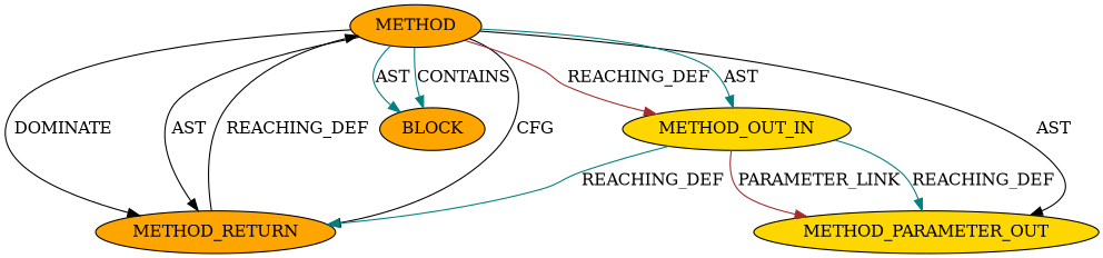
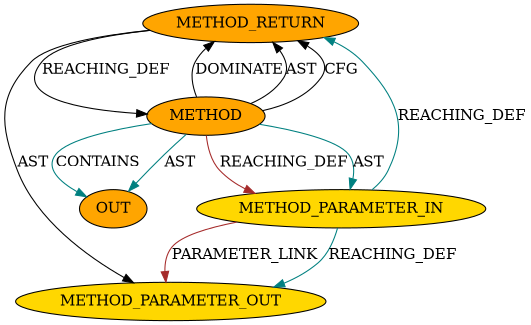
  digraph {
    node [CODE=p1 EVALUATION_STRATEGY=BY_VALUE ORDER=1 TYPE_FULL_NAME=ANY fillcolor=orange style=filled]
    edge [color=black]
    n1 [INDEX=1 IS_VARIADIC=false NAME=p1 fillcolor=gold label=METHOD_PARAMETER_OUT]
-   n2 [ARGUMENT_INDEX=1 CODE="<empty>" label=BLOCK EVALUATION_STRATEGY=""]
+   n2 [ARGUMENT_INDEX=1 CODE="<empty>" label=OUT EVALUATION_STRATEGY=""]
    n3 [CODE=RET ORDER=2 label=METHOD_RETURN]
    n4 [AST_PARENT_FULL_NAME="<global>" AST_PARENT_TYPE=NAMESPACE_BLOCK CODE="<empty>" FILENAME="<empty>" FULL_NAME=refcount_inc_not_zero IS_EXTERNAL=true NAME=refcount_inc_not_zero ORDER=0 label=METHOD EVALUATION_STRATEGY="" TYPE_FULL_NAME=""]
-   n5 [INDEX=1 IS_VARIADIC=false NAME=p1 fillcolor=gold label=METHOD_OUT_IN]
+   n5 [INDEX=1 IS_VARIADIC=false NAME=p1 fillcolor=gold label=METHOD_PARAMETER_IN]
    n3 -> n4 [label=REACHING_DEF]
-   n4 -> n1 [label=AST]
+   n3 -> n1 [label=AST]
    n4 -> n2 [color=teal label=CONTAINS]
    n4 -> n2 [color=teal label=AST]
    n4 -> n3 [label=DOMINATE]
    n4 -> n3 [label=AST]
    n4 -> n3 [label=CFG]
    n4 -> n5 [color=brown label=REACHING_DEF]
    n4 -> n5 [color=teal label=AST]
    n5 -> n1 [color=brown label=PARAMETER_LINK]
    n5 -> n1 [VARIABLE=p1 color=teal label=REACHING_DEF]
    n5 -> n3 [VARIABLE=p1 color=teal label=REACHING_DEF]
  }
